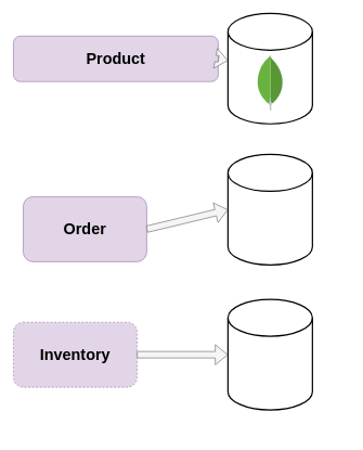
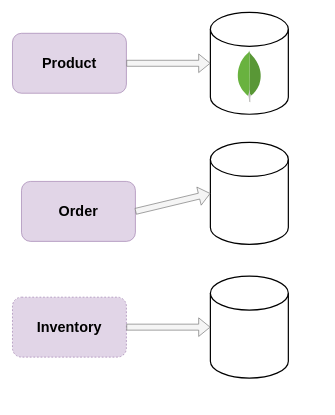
  <mxCell id="0" />
  <mxCell id="1" parent="0" />
- <mxCell id="2" value="&lt;font style=&quot;font-size: 24px;&quot;&gt;&lt;b&gt;Product&lt;/b&gt;&lt;/font&gt;" style="rounded=1;whiteSpace=wrap;html=1;fillColor=#e1d5e7;strokeColor=#9673a6;" vertex="1" parent="1"><mxGeometry x="20" y="55" width="315" height="70" as="geometry" /></mxCell>
+ <mxCell id="2" value="&lt;font style=&quot;font-size: 24px;&quot;&gt;&lt;b&gt;Product&lt;/b&gt;&lt;/font&gt;" style="rounded=1;whiteSpace=wrap;html=1;fillColor=#e1d5e7;strokeColor=#9673a6;" vertex="1" parent="1"><mxGeometry x="20" y="55" width="190" height="100" as="geometry" /></mxCell>
  <mxCell id="3" value="" style="strokeWidth=2;html=1;shape=mxgraph.flowchart.database;whiteSpace=wrap;" vertex="1" parent="1"><mxGeometry x="350" y="237" width="130" height="170" as="geometry" /></mxCell>
  <mxCell id="4" value="" style="shape=image;verticalLabelPosition=bottom;labelBackgroundColor=default;verticalAlign=top;aspect=fixed;imageAspect=0;image=https://cdn-icons-png.flaticon.com/512/5968/5968313.png;" vertex="1" parent="1"><mxGeometry x="379" y="307" width="72" height="72" as="geometry" /></mxCell>
  <mxCell id="5" value="" style="strokeWidth=2;html=1;shape=mxgraph.flowchart.database;whiteSpace=wrap;" vertex="1" parent="1"><mxGeometry x="350" y="20" width="130" height="170" as="geometry" /></mxCell>
  <mxCell id="6" value="" style="dashed=0;outlineConnect=0;html=1;align=center;labelPosition=center;verticalLabelPosition=bottom;verticalAlign=top;shape=mxgraph.weblogos.mongodb" vertex="1" parent="1"><mxGeometry x="394.4" y="83.8" width="41.2" height="86.2" as="geometry" /></mxCell>
  <mxCell id="7" value="" style="shape=flexArrow;endArrow=classic;html=1;rounded=0;exitX=1;exitY=0.5;exitDx=0;exitDy=0;fillColor=#f5f5f5;strokeColor=#666666;" edge="1" parent="1" source="2" target="5"><mxGeometry width="50" height="50" relative="1" as="geometry"><mxPoint x="210" y="300" as="sourcePoint" /><mxPoint x="260" y="250" as="targetPoint" /></mxGeometry></mxCell>
  <mxCell id="8" value="&lt;font style=&quot;font-size: 24px;&quot;&gt;&lt;b&gt;Order&lt;/b&gt;&lt;/font&gt;" style="rounded=1;whiteSpace=wrap;html=1;fillColor=#e1d5e7;strokeColor=#9673a6;" vertex="1" parent="1"><mxGeometry x="35" y="302" width="190" height="100" as="geometry" /></mxCell>
  <mxCell id="9" value="" style="shape=flexArrow;endArrow=classic;html=1;rounded=0;exitX=1;exitY=0.5;exitDx=0;exitDy=0;entryX=0;entryY=0.5;entryDx=0;entryDy=0;entryPerimeter=0;fillColor=#f5f5f5;strokeColor=#666666;" edge="1" parent="1" source="8" target="3"><mxGeometry width="50" height="50" relative="1" as="geometry"><mxPoint x="210" y="300" as="sourcePoint" /><mxPoint x="260" y="250" as="targetPoint" /></mxGeometry></mxCell>
  <mxCell id="10" value="" style="strokeWidth=2;html=1;shape=mxgraph.flowchart.database;whiteSpace=wrap;" vertex="1" parent="1"><mxGeometry x="350" y="460" width="130" height="170" as="geometry" /></mxCell>
  <mxCell id="11" value="" style="shape=image;verticalLabelPosition=bottom;labelBackgroundColor=default;verticalAlign=top;aspect=fixed;imageAspect=0;image=https://cdn-icons-png.flaticon.com/512/5968/5968313.png;" vertex="1" parent="1"><mxGeometry x="379" y="530" width="72" height="72" as="geometry" /></mxCell>
  <mxCell id="12" value="&lt;font style=&quot;font-size: 24px;&quot;&gt;&lt;b&gt;Inventory&lt;/b&gt;&lt;/font&gt;" style="rounded=1;whiteSpace=wrap;html=1;fillColor=#e1d5e7;strokeColor=#9673a6;dashed=1;" vertex="1" parent="1"><mxGeometry x="20" y="495" width="190" height="100" as="geometry" /></mxCell>
  <mxCell id="13" value="" style="shape=flexArrow;endArrow=classic;html=1;rounded=0;exitX=1;exitY=0.5;exitDx=0;exitDy=0;entryX=0;entryY=0.5;entryDx=0;entryDy=0;entryPerimeter=0;fillColor=#f5f5f5;strokeColor=#666666;" edge="1" parent="1" source="12" target="10"><mxGeometry width="50" height="50" relative="1" as="geometry"><mxPoint x="210" y="523" as="sourcePoint" /><mxPoint x="260" y="473" as="targetPoint" /></mxGeometry></mxCell>
  <mxCell id="14" value="" style="shape=image;html=1;verticalAlign=top;verticalLabelPosition=bottom;labelBackgroundColor=#ffffff;imageAspect=0;aspect=fixed;image=https://cdn1.iconfinder.com/data/icons/unicons-line-vol-3/24/docker-128.png" vertex="1" parent="1"><mxGeometry x="435.6" y="130" width="100" height="100" as="geometry" /></mxCell>
  <mxCell id="15" value="" style="shape=image;html=1;verticalAlign=top;verticalLabelPosition=bottom;labelBackgroundColor=#ffffff;imageAspect=0;aspect=fixed;image=https://cdn1.iconfinder.com/data/icons/unicons-line-vol-3/24/docker-128.png" vertex="1" parent="1"><mxGeometry x="435.6" y="345" width="100" height="100" as="geometry" /></mxCell>
  <mxCell id="16" value="" style="shape=image;html=1;verticalAlign=top;verticalLabelPosition=bottom;labelBackgroundColor=#ffffff;imageAspect=0;aspect=fixed;image=https://cdn1.iconfinder.com/data/icons/unicons-line-vol-3/24/docker-128.png" vertex="1" parent="1"><mxGeometry x="435.6" y="570" width="100" height="100" as="geometry" /></mxCell>
